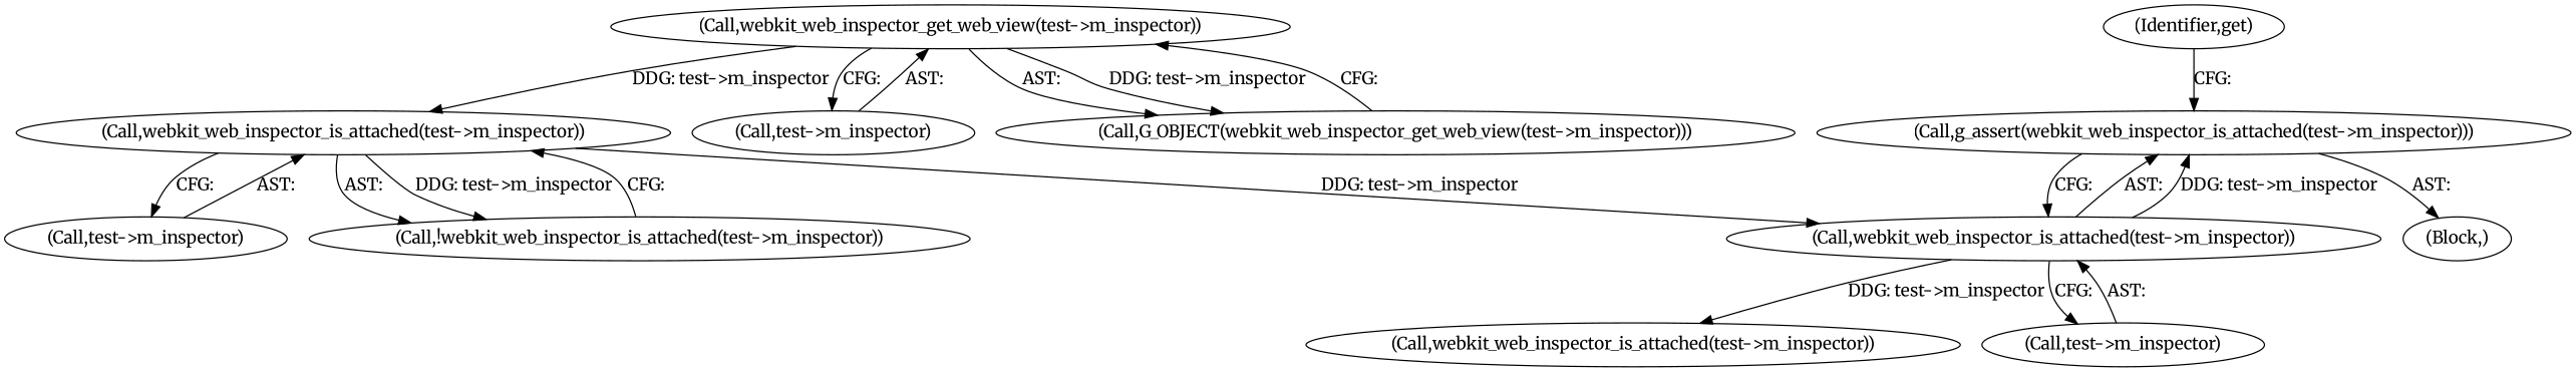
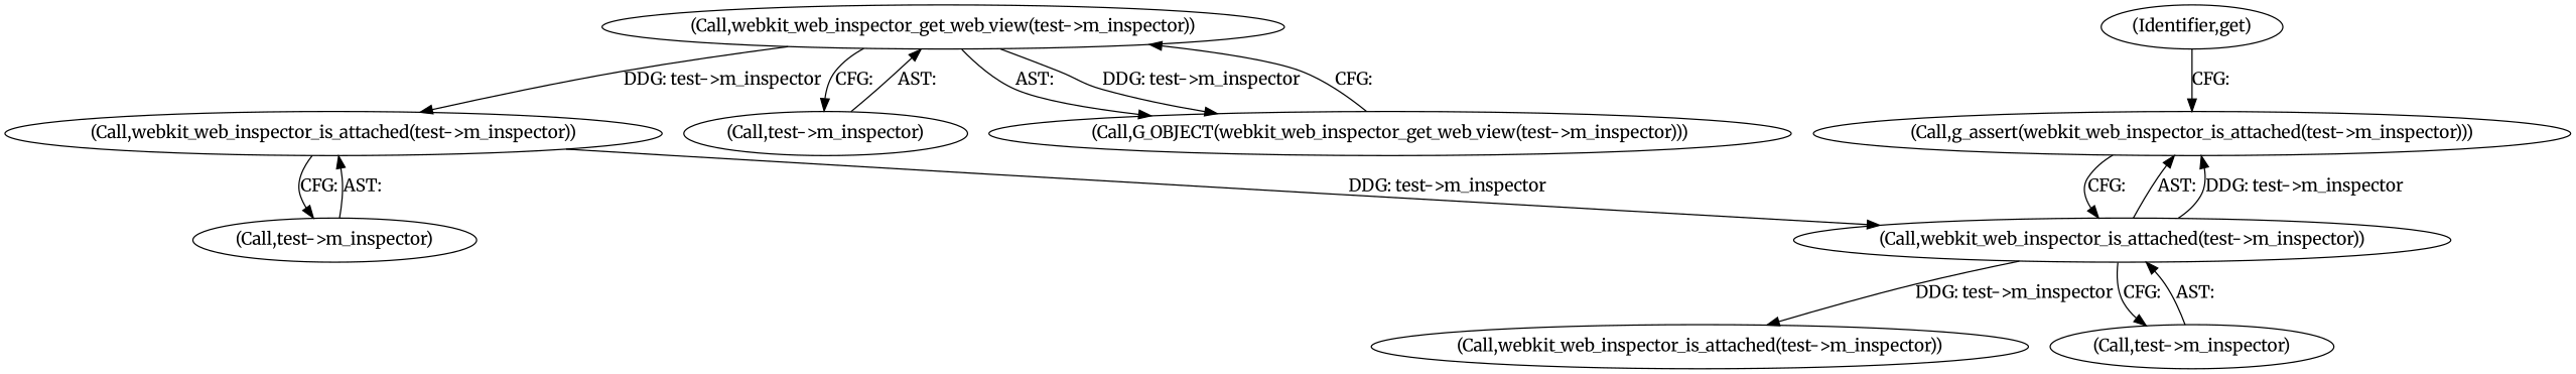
  digraph {
    fontname=Merriweather
    node [fontname=Merriweather]
    edge [fontname=Merriweather]
    n1 [label="(Call,g_assert(webkit_web_inspector_is_attached(test->m_inspector)))"]
    n2 [label="(Call,webkit_web_inspector_is_attached(test->m_inspector))"]
-   n3 [label="(Block,)"]
    n4 [label="(Call,webkit_web_inspector_is_attached(test->m_inspector))"]
    n5 [label="(Call,test->m_inspector)"]
    n6 [label="(Call,webkit_web_inspector_is_attached(test->m_inspector))"]
    n7 [label="(Call,test->m_inspector)"]
-   n8 [label="(Call,!webkit_web_inspector_is_attached(test->m_inspector))"]
    n9 [label="(Call,webkit_web_inspector_get_web_view(test->m_inspector))"]
    n10 [label="(Call,test->m_inspector)"]
    n11 [label="(Call,G_OBJECT(webkit_web_inspector_get_web_view(test->m_inspector)))"]
    n12 [label="(Identifier,get)"]
    n1 -> n2 [label="CFG: "]
-   n1 -> n3 [label="AST: "]
    n2 -> n1 [label="AST: "]
    n2 -> n1 [label="DDG: test->m_inspector"]
    n2 -> n4 [label="DDG: test->m_inspector"]
    n2 -> n5 [label="CFG: "]
    n5 -> n2 [label="AST: "]
    n6 -> n2 [label="DDG: test->m_inspector"]
    n6 -> n7 [label="CFG: "]
-   n6 -> n8 [label="AST: "]
-   n6 -> n8 [label="DDG: test->m_inspector"]
    n7 -> n6 [label="AST: "]
-   n8 -> n6 [label="CFG: "]
    n9 -> n6 [label="DDG: test->m_inspector"]
    n9 -> n10 [label="CFG: "]
    n9 -> n11 [label="AST: "]
    n9 -> n11 [label="DDG: test->m_inspector"]
    n10 -> n9 [label="AST: "]
    n11 -> n9 [label="CFG: "]
    n12 -> n1 [label="CFG: "]
  }
